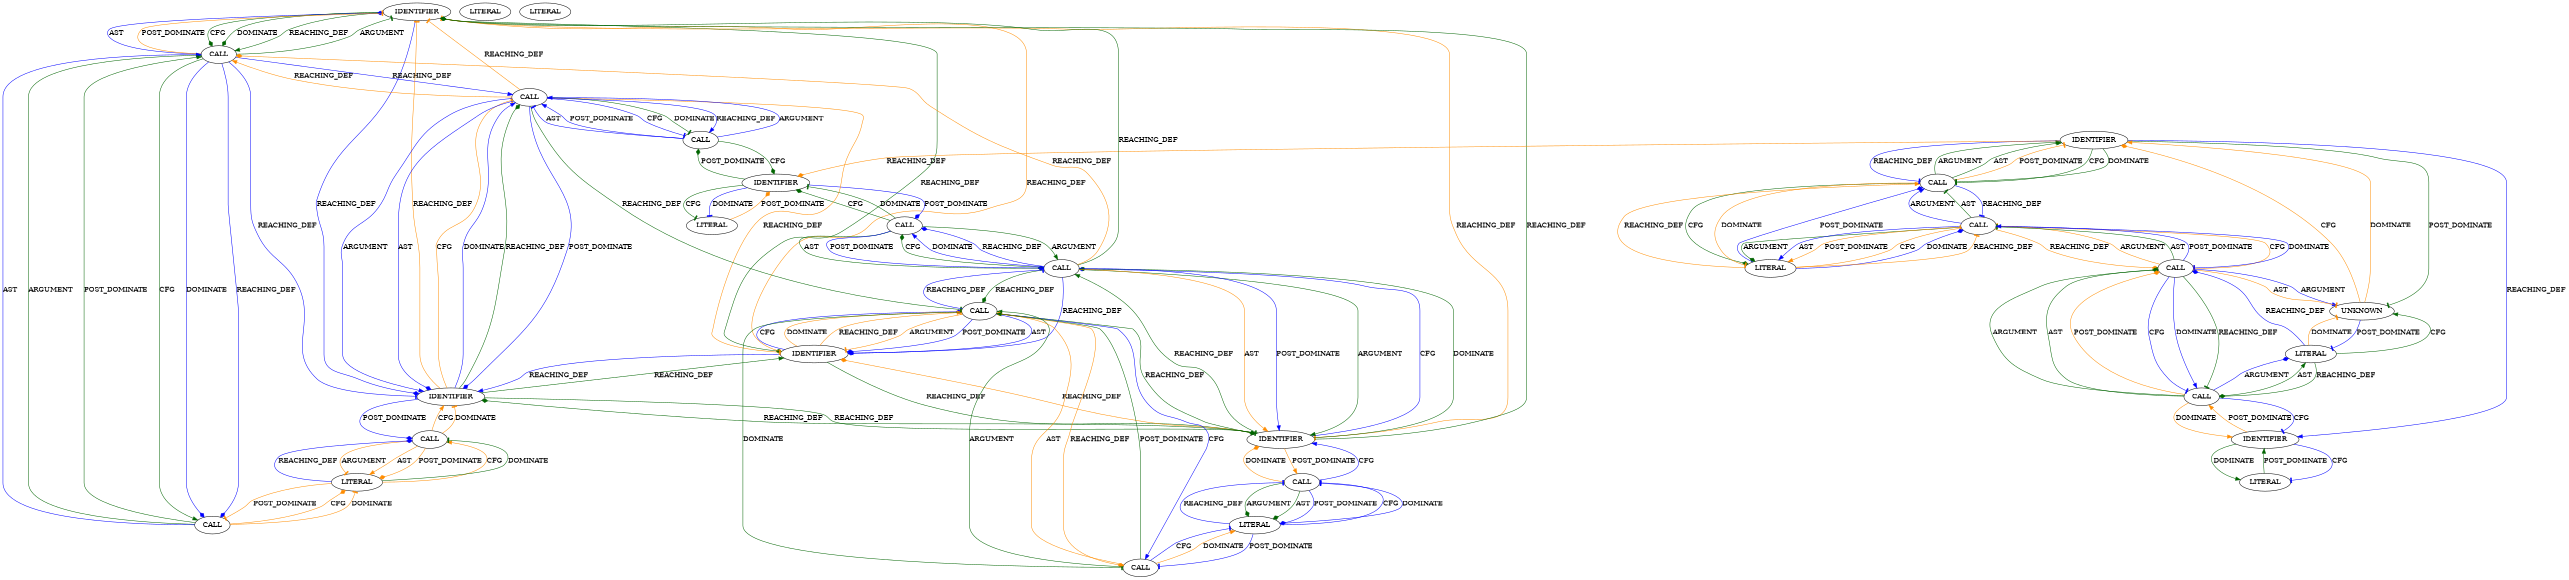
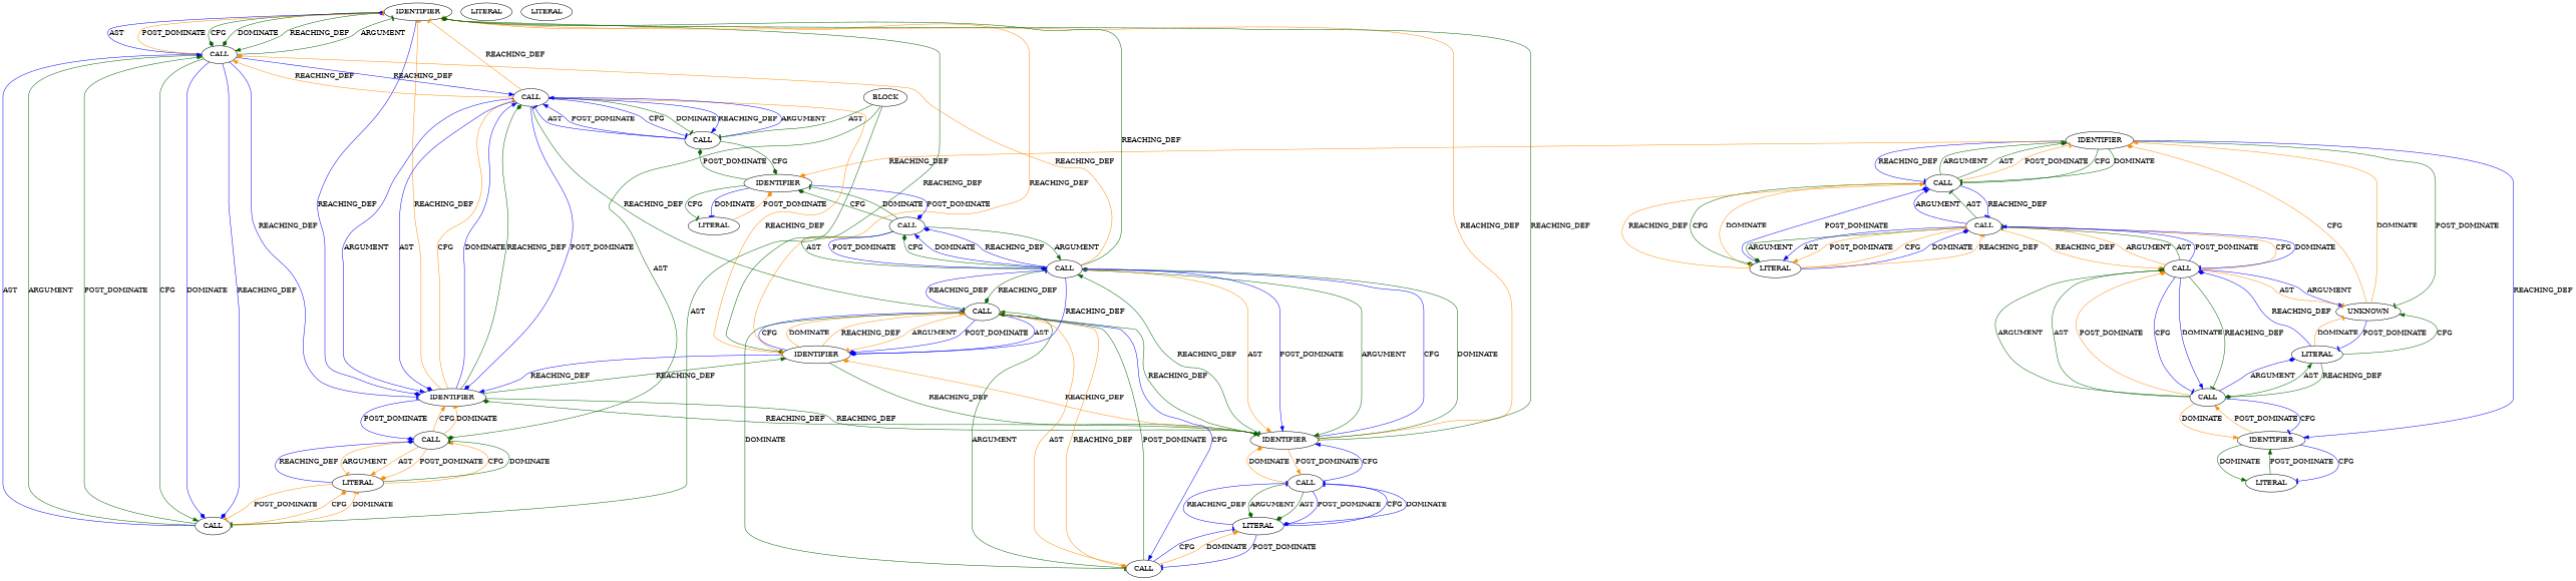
  digraph {
    node [ARGUMENT_INDEX=1 CODE=work_mutex COLUMN_NUMBER=9 LINE_NUMBER=74 ORDER=1 TYPE_FULL_NAME=ANY]
    edge [color=darkgreen arrowhead=tee]
    n1 [COLUMN_NUMBER=35 LINE_NUMBER=81 NAME=work_mutex TYPE_FULL_NAME=pthread_mutex_t label=IDENTIFIER]
    n2 [CODE="&work_mutex" COLUMN_NUMBER=34 DISPATCH_TYPE=STATIC_DISPATCH LINE_NUMBER=81 METHOD_FULL_NAME="<operator>.addressOf" NAME="<operator>.addressOf" label=CALL]
    n3 [COLUMN_NUMBER=31 LINE_NUMBER=76 NAME=work_mutex TYPE_FULL_NAME=pthread_mutex_t label=IDENTIFIER]
    n4 [COLUMN_NUMBER=29 LINE_NUMBER=78 NAME=work_mutex TYPE_FULL_NAME=pthread_mutex_t label=IDENTIFIER]
    n5 [COLUMN_NUMBER=33 LINE_NUMBER=83 NAME=work_mutex TYPE_FULL_NAME=pthread_mutex_t label=IDENTIFIER]
    n6 [CODE="strlen(work_area)" COLUMN_NUMBER=51 DISPATCH_TYPE=STATIC_DISPATCH METHOD_FULL_NAME=strlen NAME=strlen label=CALL]
    n7 [ARGUMENT_INDEX=2 CODE="strlen(work_area) - 1" COLUMN_NUMBER=51 DISPATCH_TYPE=STATIC_DISPATCH METHOD_FULL_NAME="<operator>.subtraction" NAME="<operator>.subtraction" ORDER=2 label=CALL]
    n8 [ARGUMENT_INDEX=2 CODE=1 COLUMN_NUMBER=71 ORDER=2 TYPE_FULL_NAME=int label=LITERAL]
    n9 [CODE=work_area COLUMN_NUMBER=58 NAME=work_area label=IDENTIFIER TYPE_FULL_NAME=""]
    n10 [ARGUMENT_INDEX=-1 CODE="pthread_mutex_lock(&work_mutex)" DISPATCH_TYPE=STATIC_DISPATCH LINE_NUMBER=78 METHOD_FULL_NAME=pthread_mutex_lock NAME=pthread_mutex_lock ORDER=5 label=CALL]
    n11 [CODE="&work_mutex" COLUMN_NUMBER=28 DISPATCH_TYPE=STATIC_DISPATCH LINE_NUMBER=78 METHOD_FULL_NAME="<operator>.addressOf" NAME="<operator>.addressOf" label=CALL]
    n12 [CODE=work_area COLUMN_NUMBER=16 LINE_NUMBER=79 NAME=work_area label=IDENTIFIER TYPE_FULL_NAME=""]
    n13 [ARGUMENT_INDEX=-1 CODE="pthread_mutex_unlock(&work_mutex)" COLUMN_NUMBER=13 DISPATCH_TYPE=STATIC_DISPATCH LINE_NUMBER=81 METHOD_FULL_NAME=pthread_mutex_unlock NAME=pthread_mutex_unlock label=CALL]
    n14 [CODE="&work_mutex" COLUMN_NUMBER=32 DISPATCH_TYPE=STATIC_DISPATCH LINE_NUMBER=83 METHOD_FULL_NAME="<operator>.addressOf" NAME="<operator>.addressOf" label=CALL]
    n15 [CODE=work_area LINE_NUMBER=75 NAME=work_area label=IDENTIFIER TYPE_FULL_NAME=""]
    n16 [ARGUMENT_INDEX=-1 CODE="printf(" DISPATCH_TYPE=STATIC_DISPATCH METHOD_FULL_NAME=printf NAME=printf label=CALL]
    n17 [ARGUMENT_INDEX=2 CODE=0 COLUMN_NUMBER=19 LINE_NUMBER=75 ORDER=2 TYPE_FULL_NAME=int label=LITERAL]
    n18 [CODE="&work_mutex" COLUMN_NUMBER=30 DISPATCH_TYPE=STATIC_DISPATCH LINE_NUMBER=76 METHOD_FULL_NAME="<operator>.addressOf" NAME="<operator>.addressOf" label=CALL]
    n19 [ARGUMENT_INDEX=-1 CODE="sleep(1)" COLUMN_NUMBER=13 DISPATCH_TYPE=STATIC_DISPATCH LINE_NUMBER=82 METHOD_FULL_NAME=sleep NAME=sleep ORDER=2 label=CALL]
    n20 [CODE=1 COLUMN_NUMBER=19 LINE_NUMBER=82 TYPE_FULL_NAME=int label=LITERAL]
    n21 [ARGUMENT_INDEX=-1 CODE="pthread_mutex_lock(&work_mutex)" COLUMN_NUMBER=13 DISPATCH_TYPE=STATIC_DISPATCH LINE_NUMBER=83 METHOD_FULL_NAME=pthread_mutex_lock NAME=pthread_mutex_lock ORDER=3 label=CALL]
    n22 [ARGUMENT_INDEX=2 CODE="(int)(strlen(work_area) - 1)" COLUMN_NUMBER=45 DISPATCH_TYPE=STATIC_DISPATCH METHOD_FULL_NAME="<operator>.cast" NAME="<operator>.cast" ORDER=2 label=CALL]
    n23 [COLUMN_NUMBER=16 TYPE_FULL_NAME="char*" label=LITERAL CODE=""]
    n24 [CODE=int COLUMN_NUMBER=46 CONTAINED_REF="<empty>" PARSER_TYPE_NAME=CASTTypeId TYPE_FULL_NAME="<empty>" label=UNKNOWN]
    n25 [ARGUMENT_INDEX=2 CODE=0 COLUMN_NUMBER=26 LINE_NUMBER=79 ORDER=2 TYPE_FULL_NAME=int label=LITERAL]
    n26 [ARGUMENT_INDEX=2 CODE="'\0'" COLUMN_NUMBER=32 LINE_NUMBER=79 ORDER=2 TYPE_FULL_NAME=char label=LITERAL]
    n27 [ARGUMENT_INDEX=-1 CODE="pthread_mutex_unlock(&work_mutex)" DISPATCH_TYPE=STATIC_DISPATCH LINE_NUMBER=76 METHOD_FULL_NAME=pthread_mutex_unlock NAME=pthread_mutex_unlock ORDER=3 label=CALL]
    n28 [ARGUMENT_INDEX=-1 CODE="sleep(1)" DISPATCH_TYPE=STATIC_DISPATCH LINE_NUMBER=77 METHOD_FULL_NAME=sleep NAME=sleep ORDER=4 label=CALL]
    n29 [CODE=1 COLUMN_NUMBER=15 LINE_NUMBER=77 TYPE_FULL_NAME=int label=LITERAL]
+   n30 [ARGUMENT_INDEX=-1 CODE="{\n            pthread_mutex_unlock(&work_mutex);\n            sleep(1);\n            pthread_mutex_lock(&work_mutex);\n        }" LINE_NUMBER=80 ORDER=2 TYPE_FULL_NAME=void label=BLOCK]
    n31 [ARGUMENT_INDEX=2 CODE="'\0'" COLUMN_NUMBER=24 LINE_NUMBER=75 ORDER=2 TYPE_FULL_NAME=char label=LITERAL]
    n1 -> n2 [label=CFG arrowhead=diamond]
    n1 -> n2 [label=DOMINATE arrowhead=diamond]
    n1 -> n2 [label=REACHING_DEF arrowhead=normal]
    n1 -> n3 [label=REACHING_DEF arrowhead=diamond]
    n1 -> n4 [label=REACHING_DEF color=darkorange]
    n1 -> n5 [label=REACHING_DEF color=blue arrowhead=diamond]
    n2 -> n1 [label=ARGUMENT]
    n2 -> n1 [label=AST color=blue arrowhead=diamond]
    n2 -> n1 [label=POST_DOMINATE color=darkorange]
    n2 -> n5 [label=REACHING_DEF color=blue]
    n2 -> n13 [label=CFG arrowhead=normal]
    n2 -> n13 [label=DOMINATE color=blue arrowhead=diamond]
    n2 -> n13 [label=REACHING_DEF color=blue arrowhead=diamond]
    n2 -> n14 [label=REACHING_DEF color=blue arrowhead=normal]
    n3 -> n1 [label=REACHING_DEF color=darkorange]
    n3 -> n4 [label=REACHING_DEF arrowhead=normal]
    n3 -> n5 [label=REACHING_DEF color=blue arrowhead=normal]
    n3 -> n18 [label=CFG color=blue arrowhead=diamond]
    n3 -> n18 [label=DOMINATE color=darkorange]
    n3 -> n18 [label=REACHING_DEF color=darkorange arrowhead=normal]
    n4 -> n1 [label=REACHING_DEF arrowhead=diamond]
    n4 -> n3 [label=REACHING_DEF color=darkorange arrowhead=diamond]
    n4 -> n5 [label=REACHING_DEF arrowhead=diamond]
    n4 -> n11 [label=CFG color=blue arrowhead=diamond]
    n4 -> n11 [label=DOMINATE arrowhead=normal]
    n4 -> n11 [label=REACHING_DEF arrowhead=normal]
    n4 -> n28 [label=POST_DOMINATE color=darkorange arrowhead=normal]
    n5 -> n1 [label=REACHING_DEF color=darkorange]
    n5 -> n3 [label=REACHING_DEF arrowhead=normal]
    n5 -> n4 [label=REACHING_DEF]
    n5 -> n14 [label=CFG color=darkorange]
    n5 -> n14 [label=DOMINATE color=blue arrowhead=normal]
    n5 -> n14 [label=REACHING_DEF arrowhead=diamond]
    n5 -> n19 [label=POST_DOMINATE color=blue arrowhead=diamond]
    n6 -> n7 [label=REACHING_DEF color=blue]
    n6 -> n8 [label=CFG arrowhead=diamond]
    n6 -> n8 [label=DOMINATE color=darkorange]
    n6 -> n9 [label=ARGUMENT arrowhead=normal]
    n6 -> n9 [label=AST arrowhead=normal]
    n6 -> n9 [label=POST_DOMINATE color=darkorange]
    n7 -> n6 [label=ARGUMENT color=blue arrowhead=normal]
    n7 -> n6 [label=AST]
    n7 -> n8 [label=ARGUMENT arrowhead=diamond]
    n7 -> n8 [label=AST color=blue arrowhead=normal]
    n7 -> n8 [label=POST_DOMINATE color=darkorange arrowhead=normal]
    n7 -> n22 [label=CFG color=darkorange]
    n7 -> n22 [label=DOMINATE color=blue]
    n7 -> n22 [label=REACHING_DEF color=darkorange arrowhead=diamond]
    n8 -> n6 [label=POST_DOMINATE color=blue arrowhead=diamond]
    n8 -> n6 [label=REACHING_DEF color=darkorange arrowhead=normal]
    n8 -> n7 [label=CFG color=darkorange]
    n8 -> n7 [label=DOMINATE color=blue arrowhead=diamond]
    n8 -> n7 [label=REACHING_DEF color=darkorange]
    n9 -> n6 [label=CFG]
    n9 -> n6 [label=DOMINATE]
    n9 -> n6 [label=REACHING_DEF color=blue]
    n9 -> n12 [label=REACHING_DEF color=darkorange arrowhead=diamond]
    n9 -> n15 [label=REACHING_DEF color=blue arrowhead=normal]
    n9 -> n24 [label=POST_DOMINATE]
    n10 -> n11 [label=ARGUMENT arrowhead=normal]
    n10 -> n11 [label=AST arrowhead=diamond]
    n10 -> n11 [label=POST_DOMINATE color=blue arrowhead=diamond]
    n10 -> n12 [label=CFG arrowhead=diamond]
    n10 -> n12 [label=DOMINATE]
    n11 -> n1 [label=REACHING_DEF arrowhead=diamond]
    n11 -> n2 [label=REACHING_DEF color=darkorange arrowhead=diamond]
    n11 -> n3 [label=REACHING_DEF color=blue arrowhead=normal]
    n11 -> n4 [label=ARGUMENT arrowhead=normal]
    n11 -> n4 [label=AST color=darkorange arrowhead=normal]
    n11 -> n4 [label=POST_DOMINATE color=blue arrowhead=normal]
    n11 -> n10 [label=CFG arrowhead=diamond]
    n11 -> n10 [label=DOMINATE color=blue arrowhead=normal]
    n11 -> n10 [label=REACHING_DEF color=blue arrowhead=diamond]
    n11 -> n18 [label=REACHING_DEF arrowhead=diamond]
    n12 -> n10 [label=POST_DOMINATE color=blue arrowhead=diamond]
    n12 -> n21 [label=POST_DOMINATE arrowhead=diamond]
    n12 -> n25 [label=CFG]
    n12 -> n25 [label=DOMINATE color=blue]
    n13 -> n2 [label=ARGUMENT arrowhead=normal]
    n13 -> n2 [label=AST color=blue arrowhead=normal]
    n13 -> n2 [label=POST_DOMINATE arrowhead=normal]
    n13 -> n20 [label=CFG color=darkorange arrowhead=diamond]
    n13 -> n20 [label=DOMINATE color=darkorange]
    n14 -> n1 [label=REACHING_DEF color=darkorange]
    n14 -> n2 [label=REACHING_DEF color=darkorange arrowhead=normal]
    n14 -> n3 [label=REACHING_DEF color=darkorange]
    n14 -> n5 [label=ARGUMENT color=blue arrowhead=normal]
    n14 -> n5 [label=AST color=blue arrowhead=diamond]
    n14 -> n5 [label=POST_DOMINATE color=blue arrowhead=diamond]
    n14 -> n18 [label=REACHING_DEF]
    n14 -> n21 [label=CFG color=blue]
    n14 -> n21 [label=DOMINATE]
    n14 -> n21 [label=REACHING_DEF color=blue arrowhead=normal]
    n15 -> n16 [label=POST_DOMINATE color=darkorange arrowhead=normal]
    n15 -> n17 [label=CFG color=blue]
    n15 -> n17 [label=DOMINATE arrowhead=normal]
    n16 -> n15 [label=CFG color=blue]
    n16 -> n15 [label=DOMINATE color=darkorange arrowhead=normal]
    n16 -> n22 [label=ARGUMENT]
    n16 -> n22 [label=AST arrowhead=diamond]
    n16 -> n22 [label=POST_DOMINATE color=darkorange arrowhead=diamond]
    n16 -> n23 [label=ARGUMENT color=blue arrowhead=diamond]
    n16 -> n23 [label=AST arrowhead=normal]
    n17 -> n15 [label=POST_DOMINATE arrowhead=normal]
    n18 -> n3 [label=ARGUMENT color=darkorange]
    n18 -> n3 [label=AST color=blue arrowhead=diamond]
    n18 -> n3 [label=POST_DOMINATE color=blue arrowhead=diamond]
    n18 -> n4 [label=REACHING_DEF arrowhead=diamond]
    n18 -> n11 [label=REACHING_DEF color=blue]
    n18 -> n27 [label=CFG color=blue arrowhead=normal]
    n18 -> n27 [label=DOMINATE]
    n18 -> n27 [label=REACHING_DEF color=darkorange arrowhead=diamond]
    n19 -> n5 [label=CFG color=darkorange arrowhead=normal]
    n19 -> n5 [label=DOMINATE color=darkorange]
    n19 -> n20 [label=ARGUMENT color=darkorange]
    n19 -> n20 [label=AST color=darkorange arrowhead=normal]
    n19 -> n20 [label=POST_DOMINATE color=darkorange arrowhead=diamond]
    n20 -> n13 [label=POST_DOMINATE color=darkorange]
    n20 -> n19 [label=CFG color=darkorange arrowhead=normal]
    n20 -> n19 [label=DOMINATE]
    n20 -> n19 [label=REACHING_DEF color=blue arrowhead=diamond]
    n21 -> n12 [label=CFG arrowhead=diamond]
    n21 -> n14 [label=ARGUMENT color=blue arrowhead=normal]
    n21 -> n14 [label=AST color=blue]
    n21 -> n14 [label=POST_DOMINATE color=blue arrowhead=normal]
    n22 -> n7 [label=ARGUMENT color=darkorange]
    n22 -> n7 [label=AST]
    n22 -> n7 [label=POST_DOMINATE color=blue arrowhead=normal]
    n22 -> n16 [label=CFG color=blue]
    n22 -> n16 [label=DOMINATE color=blue arrowhead=normal]
    n22 -> n16 [label=REACHING_DEF]
    n22 -> n24 [label=ARGUMENT color=blue arrowhead=normal]
    n22 -> n24 [label=AST color=darkorange]
    n23 -> n16 [label=REACHING_DEF arrowhead=diamond]
    n23 -> n22 [label=REACHING_DEF color=blue arrowhead=diamond]
    n23 -> n24 [label=CFG arrowhead=normal]
    n23 -> n24 [label=DOMINATE color=darkorange]
    n24 -> n9 [label=CFG color=darkorange arrowhead=diamond]
    n24 -> n9 [label=DOMINATE color=darkorange arrowhead=normal]
    n24 -> n23 [label=POST_DOMINATE color=blue]
    n25 -> n12 [label=POST_DOMINATE color=darkorange arrowhead=diamond]
    n27 -> n18 [label=ARGUMENT arrowhead=normal]
    n27 -> n18 [label=AST color=darkorange arrowhead=diamond]
    n27 -> n18 [label=POST_DOMINATE arrowhead=normal]
    n27 -> n29 [label=CFG color=blue]
    n27 -> n29 [label=DOMINATE color=darkorange arrowhead=normal]
    n28 -> n4 [label=CFG color=blue arrowhead=normal]
    n28 -> n4 [label=DOMINATE color=darkorange arrowhead=diamond]
    n28 -> n29 [label=ARGUMENT arrowhead=diamond]
    n28 -> n29 [label=AST arrowhead=diamond]
    n28 -> n29 [label=POST_DOMINATE color=blue arrowhead=diamond]
    n29 -> n27 [label=POST_DOMINATE color=blue]
    n29 -> n28 [label=CFG color=blue]
    n29 -> n28 [label=DOMINATE color=blue]
    n29 -> n28 [label=REACHING_DEF color=blue]
+   n30 -> n13 [label=AST]
+   n30 -> n19 [label=AST arrowhead=diamond]
+   n30 -> n21 [label=AST]
  }
